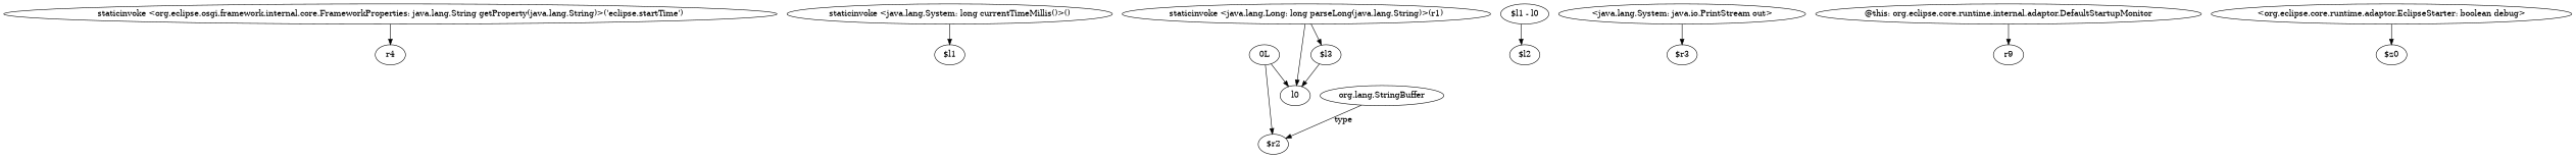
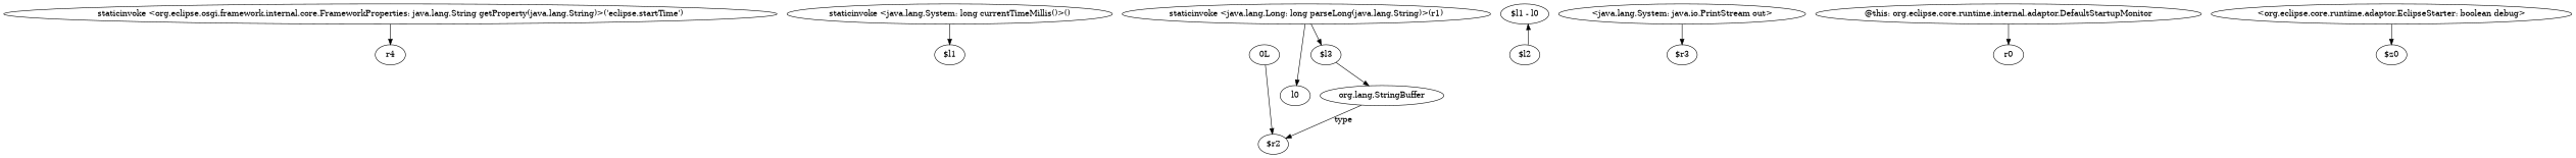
  digraph {
    n1 [label="staticinvoke <org.eclipse.osgi.framework.internal.core.FrameworkProperties: java.lang.String getProperty(java.lang.String)>('eclipse.startTime')"]
    n2 [label=r4]
    n3 [label="staticinvoke <java.lang.System: long currentTimeMillis()>()"]
    n4 [label="$l1"]
    n5 [label="0L"]
    n6 [label=l0]
    n7 [label="$r2"]
    n8 [label="$l3"]
    n9 [label="org.lang.StringBuffer"]
    n10 [label="$l1 - l0"]
    n11 [label="$l2"]
    n12 [label="staticinvoke <java.lang.Long: long parseLong(java.lang.String)>(r1)"]
    n13 [label="<java.lang.System: java.io.PrintStream out>"]
    n14 [label="$r3"]
    n15 [label="@this: org.eclipse.core.runtime.internal.adaptor.DefaultStartupMonitor"]
-   n16 [label=r9]
+   n16 [label=r0]
    n17 [label="<org.eclipse.core.runtime.adaptor.EclipseStarter: boolean debug>"]
    n18 [label="$z0"]
    n1 -> n2
    n3 -> n4
-   n5 -> n6
    n5 -> n7
-   n8 -> n6
+   n8 -> n9
    n9 -> n7 [label=type]
-   n10 -> n11
+   n11 -> n10
    n12 -> n6
    n12 -> n8
    n13 -> n14
    n15 -> n16
    n17 -> n18
  }
